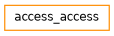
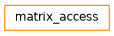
  digraph {
    rankdir=LR
-   n1 [color=darkorange fillcolor=white fontname=Helvetica fontsize=10 height=0.2 label=access_access shape=record style=filled width=0.4]
+   n1 [color=darkorange fillcolor=white fontname=Helvetica fontsize=10 height=0.2 label=matrix_access shape=record style=filled width=0.4]
  }
